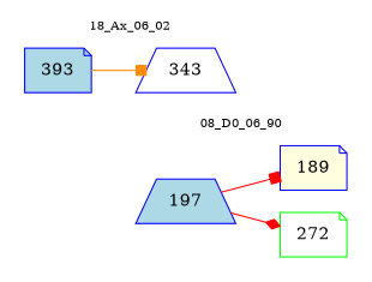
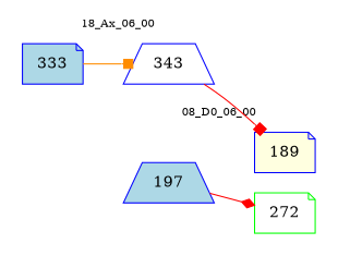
  digraph {
    rankdir=LR
    node [color=blue fillcolor=lightblue shape=note style=filled]
    edge [arrowhead=box color=red]
-   n1 [label=393]
+   n1 [label=333]
    n2 [fillcolor=white label=343 shape=trapezium]
    n3 [label=197 shape=trapezium]
    n4 [fillcolor=lightyellow label=189]
    n5 [color=green fillcolor=white label=272]
    subgraph cluster_1 {
      color=white
      fontsize=10
-     label="18_Ax_06_02"
+     label="18_Ax_06_00"
      n1
      n2
    }
    subgraph cluster_2 {
      color=white
      fontsize=10
-     label="08_D0_06_90"
+     label="08_D0_06_00"
      n3
      n4
      n5
    }
    n1 -> n2 [color=darkorange]
-   n3 -> n4
+   n2 -> n4
    n3 -> n5 [arrowhead=diamond]
  }
